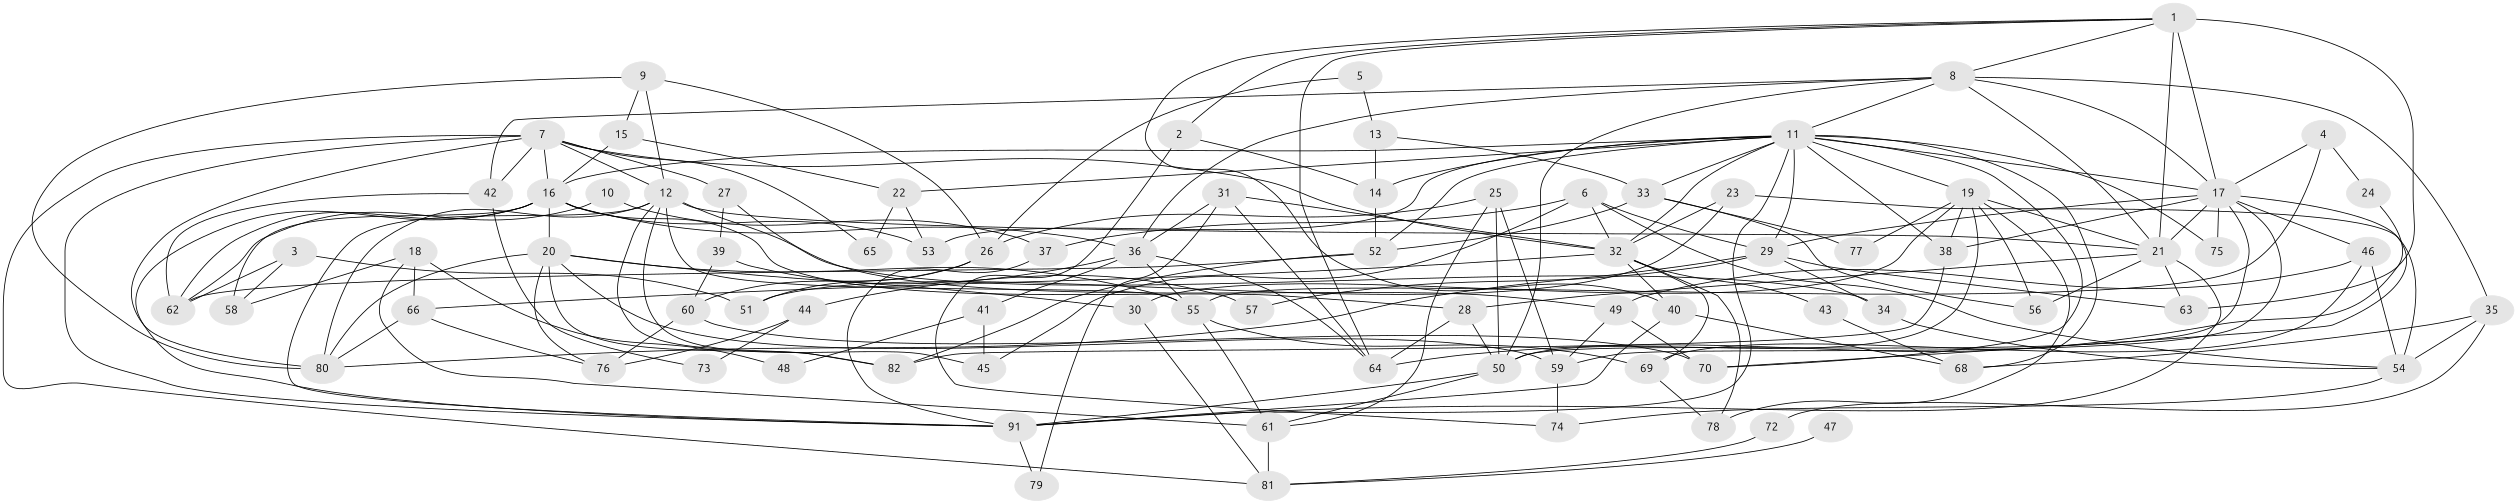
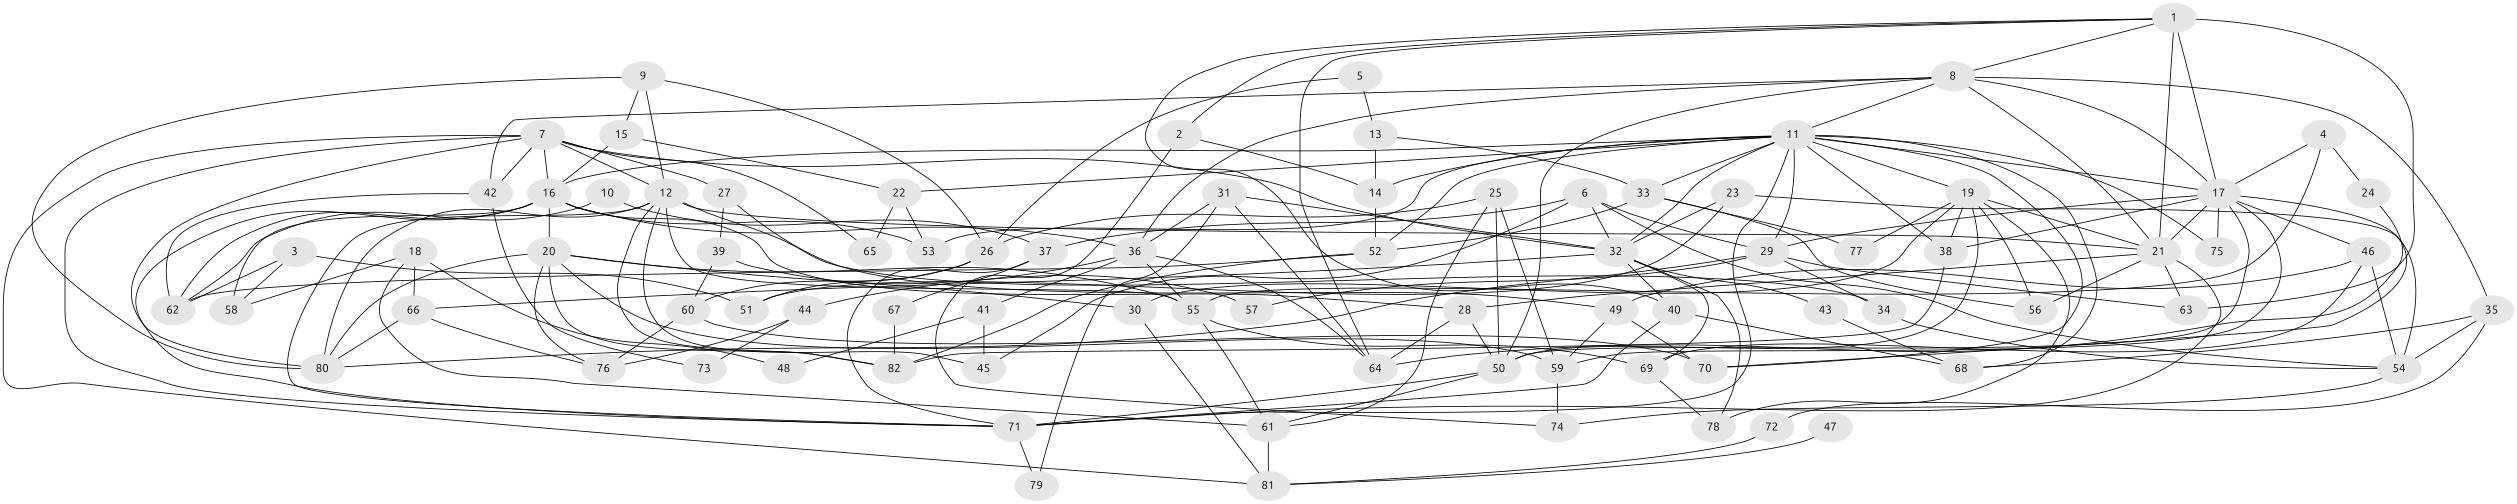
  graph {
    fontname=Ubuntu
    node [color=gray90 fontname=Ubuntu style=filled]
    edge [fontname=Ubuntu weight=1.0]
    1
    2
    8
    17
    21
    40
    63
    64
    14
    74
    42
    11
    35
    36
    50
    29
    38
    70
    75
    46
    59
-   71 [label=91]
+   71
    28
    56
    68
    52
    3
    51
    58
    62
    4
    24
    55
    61
    69
    5
    13
    26
    33
    60
    6
    32
    37
    45
    54
    80
    34
    57
    66
    78
    43
+   67
    7
    12
    16
    27
    65
    81
    82
    53
    20
    39
    49
    73
    79
    19
    22
    72
    41
    44
    9
    15
    10
    30
    77
    76
    18
    48
    23
    25
    31
    47
    1 -- 2
    1 -- 8
    1 -- 17 [weight=3.0]
    1 -- 21
    1 -- 40
    1 -- 63
    1 -- 64
    2 -- 14
    2 -- 74
    8 -- 17 [weight=2.0]
    8 -- 21
    8 -- 42
    8 -- 11
    8 -- 35
    8 -- 36
    8 -- 50 [weight=2.0]
    17 -- 21
    17 -- 50
    17 -- 29
    17 -- 38
    17 -- 70
    17 -- 75
    17 -- 46
    17 -- 59
    21 -- 63
    21 -- 71
    21 -- 28 [weight=2.0]
    21 -- 56
    40 -- 71
    40 -- 68
    14 -- 52
    42 -- 62
    42 -- 73
    11 -- 17
    11 -- 14
    11 -- 29
    11 -- 38
    11 -- 70
    11 -- 75
    11 -- 71
    11 -- 68
    11 -- 52
    11 -- 33
    11 -- 32
    11 -- 16
    11 -- 53
    11 -- 19
    11 -- 22
    35 -- 68
    35 -- 54
    35 -- 72
    36 -- 64
    36 -- 55
    36 -- 41
    36 -- 44
    50 -- 71
    50 -- 61
    29 -- 63
    29 -- 80
    29 -- 34
    29 -- 57
    38 -- 82
    46 -- 69
    46 -- 54
    46 -- 49
    59 -- 74
    71 -- 79
    28 -- 64
    28 -- 50
    52 -- 62
    52 -- 82
    3 -- 51
    3 -- 58
    3 -- 62
    4 -- 17
    4 -- 24
    4 -- 55
    24 -- 64
    55 -- 61
    55 -- 69
    61 -- 81
    69 -- 78
    5 -- 13
    5 -- 26
    13 -- 14
    13 -- 33
    26 -- 51
    26 -- 60
    33 -- 56
    33 -- 52
    33 -- 77
    60 -- 70
    60 -- 76
    6 -- 29
    6 -- 32
    6 -- 37
    6 -- 45
    6 -- 54
    32 -- 40
    32 -- 69
    32 -- 66
    32 -- 78
    32 -- 43
    37 -- 71
+   37 -- 67
    54 -- 74
    34 -- 54
    66 -- 80
    66 -- 76
    43 -- 68
+   67 -- 82
    7 -- 42 [weight=2.0]
    7 -- 71
    7 -- 32
    7 -- 80
    7 -- 12
    7 -- 16
    7 -- 27
    7 -- 65
    7 -- 81
    12 -- 21
    12 -- 71
    12 -- 55
    12 -- 45
    12 -- 80
    12 -- 34
    12 -- 82
    16 -- 36
    16 -- 71
    16 -- 28
    16 -- 58
    16 -- 62 [weight=2.0]
    16 -- 53
    16 -- 20 [weight=3.0]
    27 -- 39
    27 -- 49
    20 -- 59
    20 -- 55
    20 -- 80
    20 -- 82
    20 -- 30
    20 -- 76
    39 -- 60
    39 -- 57
    49 -- 70
    49 -- 59
    19 -- 21
    19 -- 50
    19 -- 38
    19 -- 56
    19 -- 78
    19 -- 30
    19 -- 77
    22 -- 65
    22 -- 53
    72 -- 81
    41 -- 45
    41 -- 48
    44 -- 73
    44 -- 76
    9 -- 26
    9 -- 80
    9 -- 12
    9 -- 15
    15 -- 16
    15 -- 22
    10 -- 62
    10 -- 37
    30 -- 81
    18 -- 58
    18 -- 61
    18 -- 66
    18 -- 48
    23 -- 51
    23 -- 32
    23 -- 54
    25 -- 50
    25 -- 59
    25 -- 61
    25 -- 26
    31 -- 64
    31 -- 36
    31 -- 32
    31 -- 79
    47 -- 81
  }
